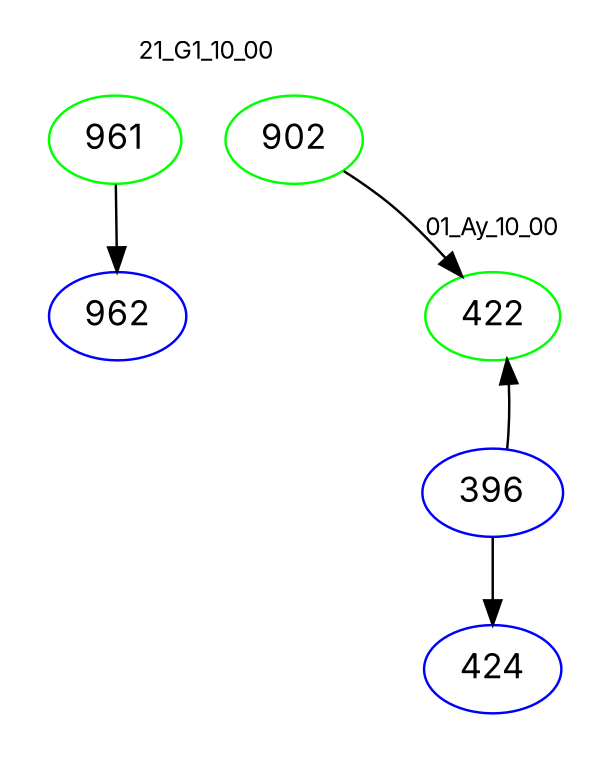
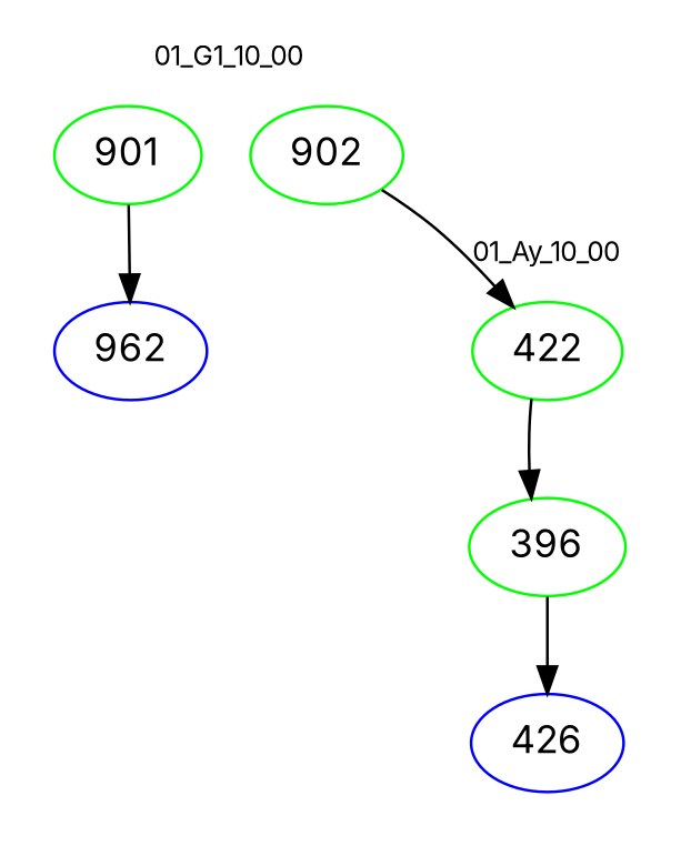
  digraph {
    fontname=Inter
    node [color=green fontname=Inter]
    edge [color=black fontname=Inter]
    n1 [label=422]
-   n2 [color=blue label=396]
-   n3 [color=blue label=424]
+   n2 [label=396]
+   n3 [color=blue label=426]
    n4 [label=902]
-   n5 [label=961]
+   n5 [label=901]
    n6 [color=blue label=962]
    subgraph cluster_1 {
      color=white
      fontsize=10
      label="01_Ay_10_00"
      n1
      n2
      n3
    }
    subgraph cluster_2 {
      color=white
      fontsize=10
-     label="21_G1_10_00"
+     label="01_G1_10_00"
      n4
      n5
      n6
    }
-   n2 -> n1
+   n1 -> n2
    n2 -> n3
    n4 -> n1
    n5 -> n6
  }
